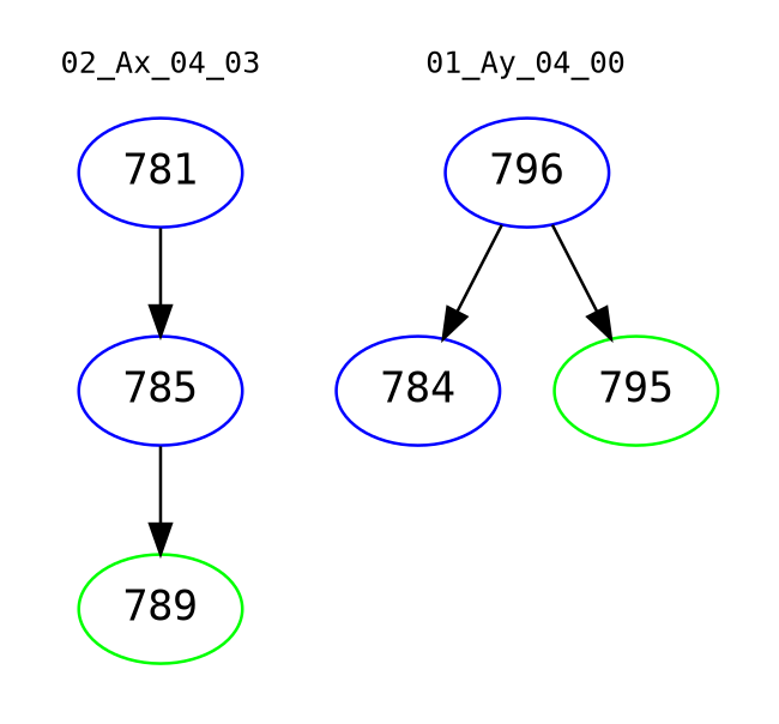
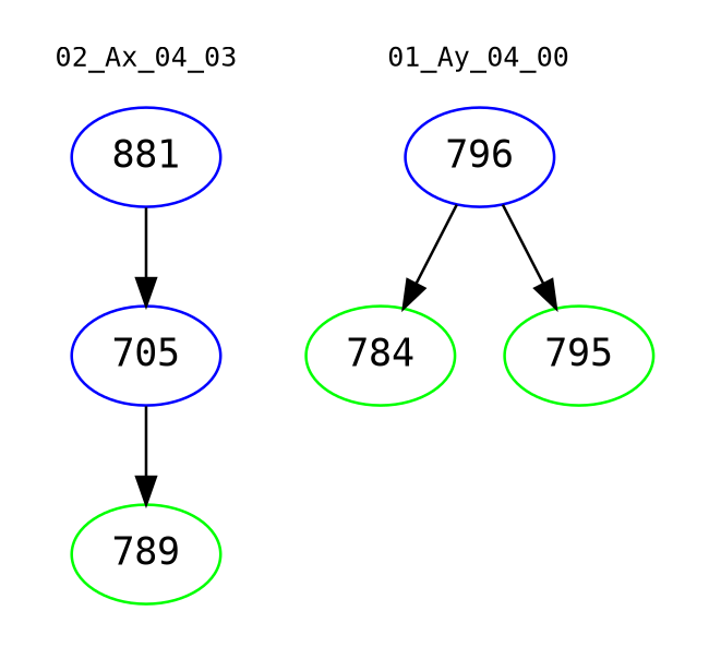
  digraph {
    fontname="DejaVu Sans Mono"
    node [color=blue fontname="DejaVu Sans Mono"]
    edge [color=black fontname="DejaVu Sans Mono"]
-   n1 [label=785]
-   n2 [label=781]
+   n1 [label=705]
+   n2 [label=881]
    n3 [color=green label=789]
    n4 [label=796]
-   n5 [label=784]
+   n5 [color=green label=784]
    n6 [color=green label=795]
    subgraph cluster_1 {
      color=white
      fontsize=10
      label="02_Ax_04_03"
      n1
      n2
      n3
    }
    subgraph cluster_2 {
      color=white
      fontsize=10
      label="01_Ay_04_00"
      n4
      n5
      n6
    }
    n1 -> n3
    n2 -> n1
    n4 -> n5
    n4 -> n6
  }
